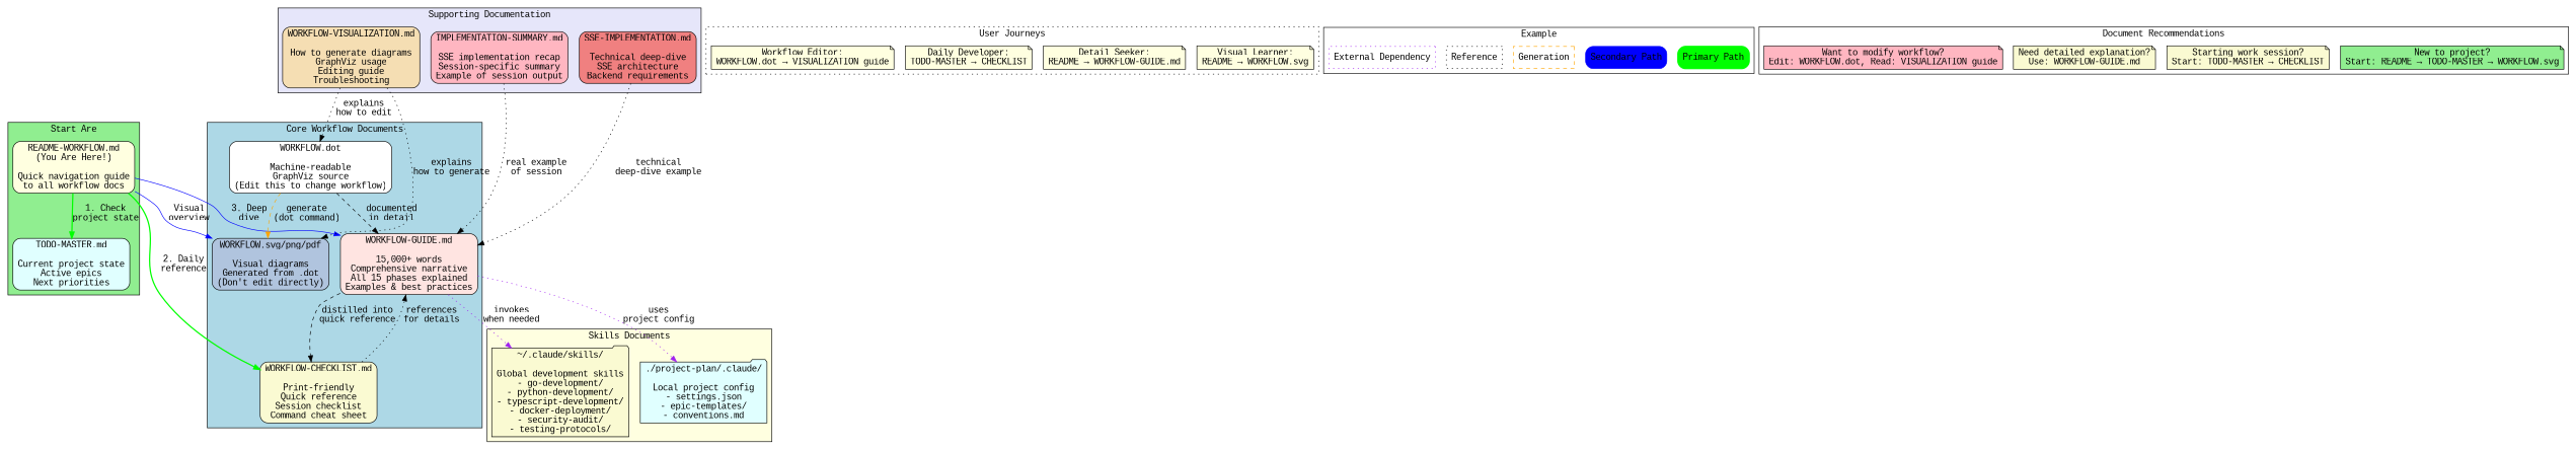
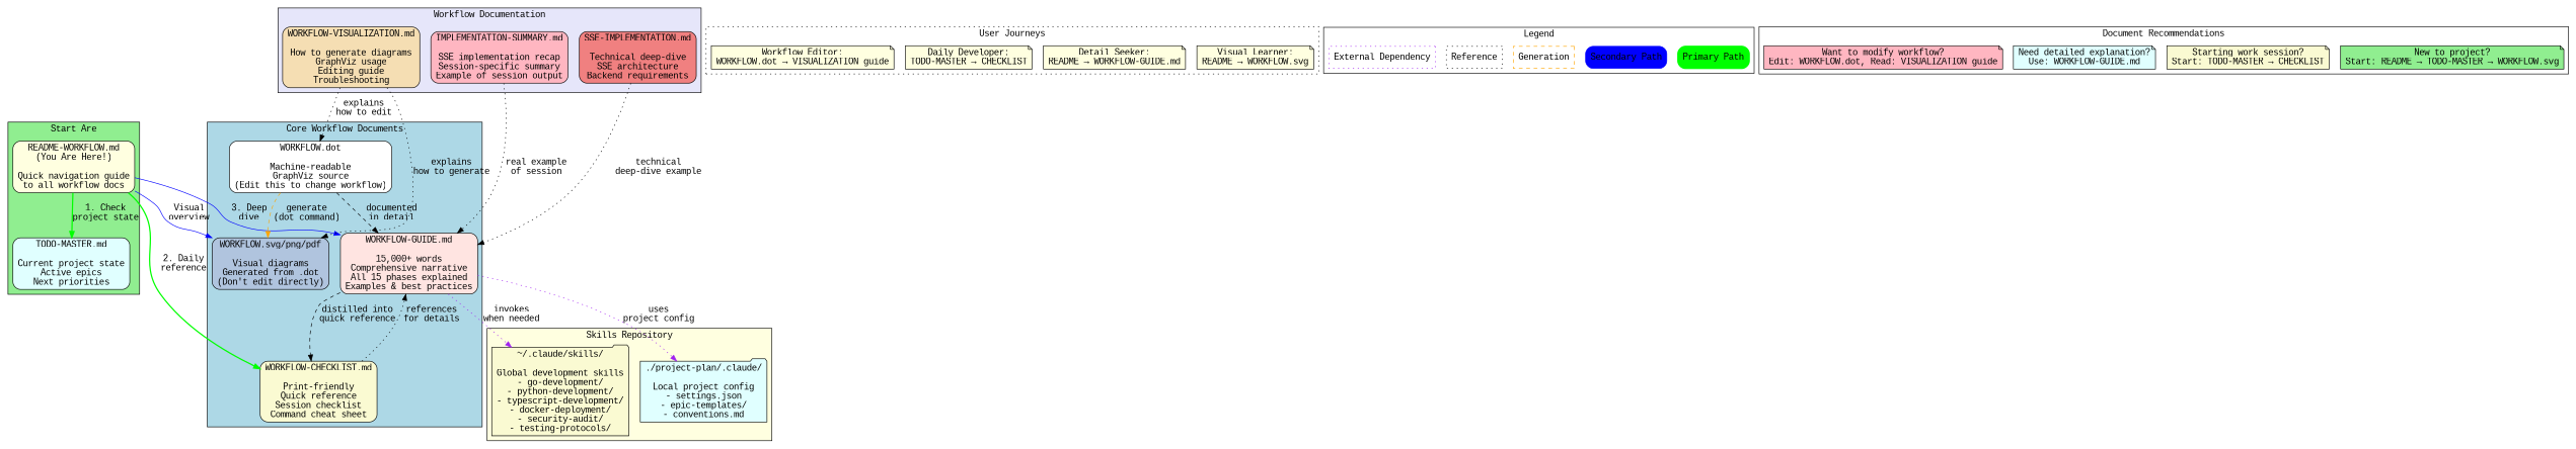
  digraph {
    fontname="Liberation Mono"
    rankdir=TB
    node [fontname="Liberation Mono" shape=box style="rounded,filled"]
    edge [fontname="Liberation Mono" style=dotted]
    n1 [fillcolor=lightyellow label="README-WORKFLOW.md\n(You Are Here!)\n\nQuick navigation guide\nto all workflow docs"]
    n2 [fillcolor=lightcyan label="TODO-MASTER.md\n\nCurrent project state\nActive epics\nNext priorities"]
    n3 [fillcolor=white label="WORKFLOW.dot\n\nMachine-readable\nGraphViz source\n(Edit this to change workflow)"]
    n4 [fillcolor=lightsteelblue label="WORKFLOW.svg/png/pdf\n\nVisual diagrams\nGenerated from .dot\n(Don't edit directly)"]
    n5 [fillcolor=mistyrose label="WORKFLOW-GUIDE.md\n\n15,000+ words\nComprehensive narrative\nAll 15 phases explained\nExamples & best practices"]
    n6 [fillcolor=lightgoldenrodyellow label="WORKFLOW-CHECKLIST.md\n\nPrint-friendly\nQuick reference\nSession checklist\nCommand cheat sheet"]
    n7 [fillcolor=wheat label="WORKFLOW-VISUALIZATION.md\n\nHow to generate diagrams\nGraphViz usage\nEditing guide\nTroubleshooting"]
    n8 [fillcolor=lightpink label="IMPLEMENTATION-SUMMARY.md\n\nSSE implementation recap\nSession-specific summary\nExample of session output"]
    n9 [fillcolor=lightcoral label="SSE-IMPLEMENTATION.md\n\nTechnical deep-dive\nSSE architecture\nBackend requirements"]
    n10 [fillcolor=lightgoldenrodyellow label="~/.claude/skills/\n\nGlobal development skills\n- go-development/\n- python-development/\n- typescript-development/\n- docker-deployment/\n- security-audit/\n- testing-protocols/" shape=folder]
    n11 [fillcolor=lightcyan label="./project-plan/.claude/\n\nLocal project config\n- settings.json\n- epic-templates/\n- conventions.md" shape=folder]
    n12 [fillcolor=lightyellow label="Visual Learner:\nREADME → WORKFLOW.svg" shape=note]
    n13 [fillcolor=lightyellow label="Detail Seeker:\nREADME → WORKFLOW-GUIDE.md" shape=note]
    n14 [fillcolor=lightyellow label="Daily Developer:\nTODO-MASTER → CHECKLIST" shape=note]
    n15 [fillcolor=lightyellow label="Workflow Editor:\nWORKFLOW.dot → VISUALIZATION guide" shape=note]
    n16 [color=green label="Primary Path" penwidth=2]
    n17 [color=blue label="Secondary Path"]
    n18 [color=orange label=Generation style=dashed]
    n19 [label=Reference style=dotted]
    n20 [color=purple label="External Dependency" style=dotted]
    n21 [fillcolor=lightgreen label="New to project?\nStart: README → TODO-MASTER → WORKFLOW.svg" shape=note]
    n22 [fillcolor=lightgoldenrodyellow label="Starting work session?\nStart: TODO-MASTER → CHECKLIST" shape=note]
-   n23 [fillcolor=lightgoldenrodyellow label="Need detailed explanation?\nUse: WORKFLOW-GUIDE.md" shape=note]
+   n23 [fillcolor=lightcyan label="Need detailed explanation?\nUse: WORKFLOW-GUIDE.md" shape=note]
    n24 [fillcolor=lightpink label="Want to modify workflow?\nEdit: WORKFLOW.dot, Read: VISUALIZATION guide" shape=note]
    subgraph cluster_1 {
      fillcolor=lightgreen
      label="Start Are"
      style=filled
      n1
      n2
    }
    subgraph cluster_2 {
      fillcolor=lightblue
      label="Core Workflow Documents"
      style=filled
      n3
      n4
      n5
      n6
    }
    subgraph cluster_3 {
      fillcolor=lavender
-     label="Supporting Documentation"
+     label="Workflow Documentation"
      style=filled
      n7
      n8
      n9
    }
    subgraph cluster_4 {
      fillcolor=lightyellow
-     label="Skills Documents"
+     label="Skills Repository"
      style=filled
      n10
      n11
    }
    subgraph cluster_5 {
      fillcolor=white
      label="User Journeys"
      style=dotted
      n12
      n13
      n14
      n15
    }
    subgraph cluster_6 {
      fillcolor=white
-     label=Example
+     label=Legend
      style=solid
      n16
      n17
      n18
      n19
      n20
    }
    subgraph cluster_7 {
      fillcolor=white
      label="Document Recommendations"
      style=solid
      n21
      n22
      n23
      n24
    }
    n1 -> n2 [color=green label="1. Check\nproject state" penwidth=2 style=""]
    n1 -> n4 [color=blue label="Visual\noverview" style=""]
    n1 -> n5 [color=blue label="3. Deep\ndive" style=""]
    n1 -> n6 [color=green label="2. Daily\nreference" penwidth=2 style=""]
    n3 -> n4 [color=orange label="generate\n(dot command)" style=dashed]
    n3 -> n5 [label="documented\nin detail" style=dashed]
    n5 -> n6 [label="distilled into\nquick reference" style=dashed]
    n5 -> n10 [color=purple label="invokes\nwhen needed"]
    n5 -> n11 [color=purple label="uses\nproject config"]
    n6 -> n5 [label="references\nfor details"]
    n7 -> n3 [label="explains\nhow to edit"]
    n7 -> n4 [label="explains\nhow to generate"]
    n8 -> n5 [label="real example\nof session"]
    n9 -> n5 [label="technical\ndeep-dive example"]
  }
